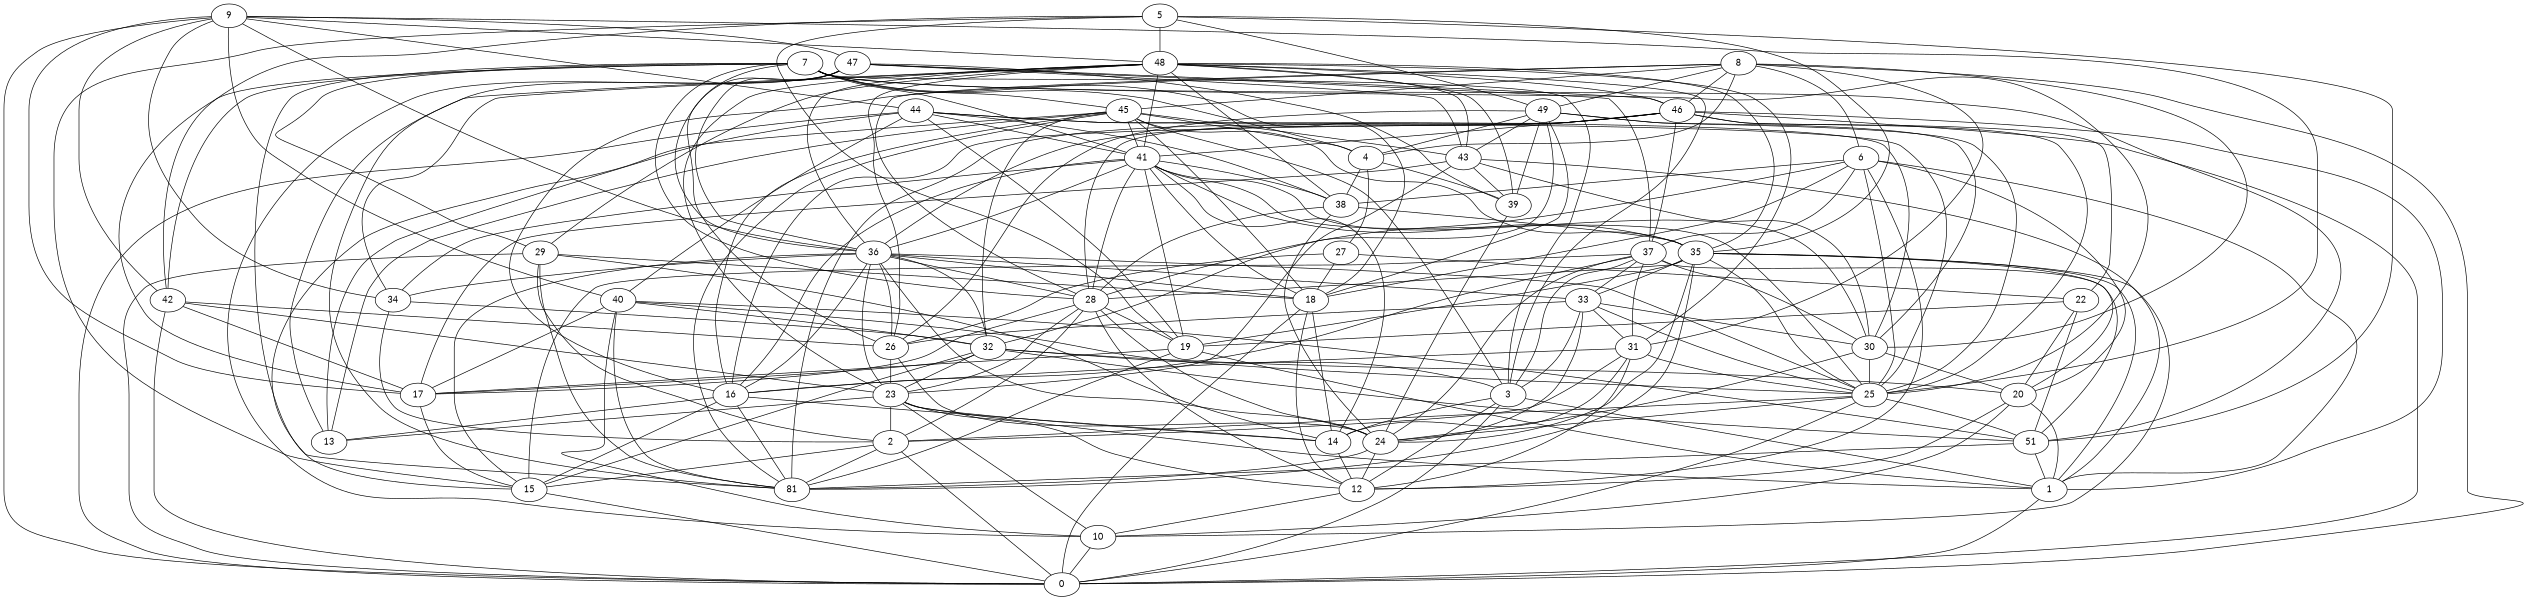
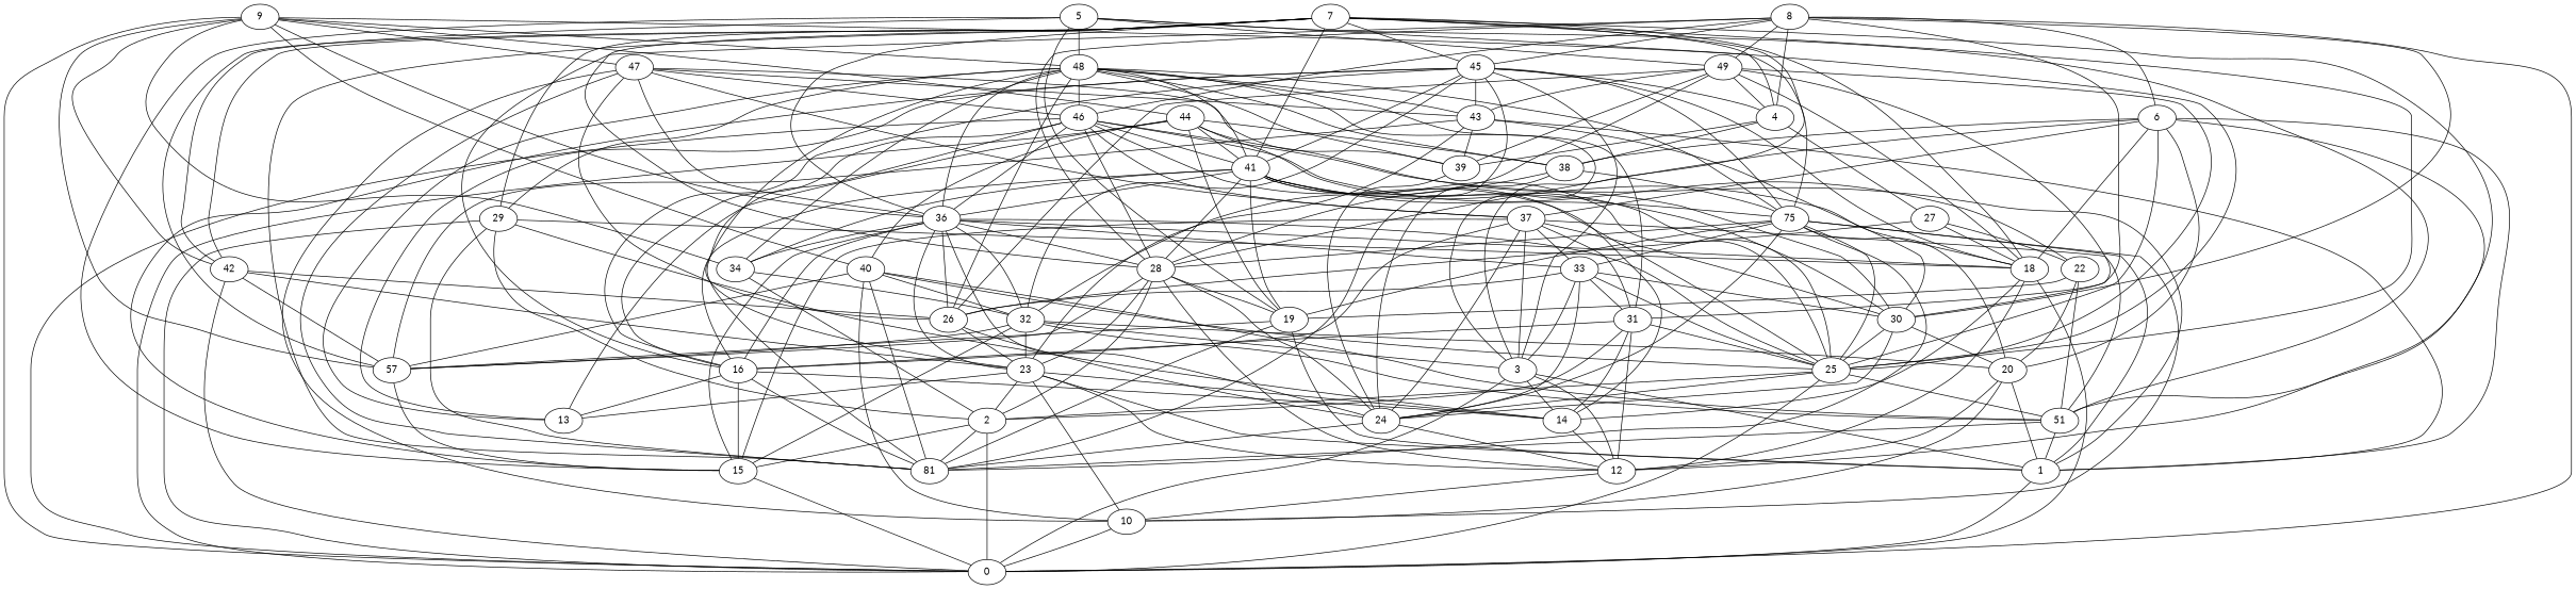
  digraph {
    fontname=Lato
    node [fontname=Lato]
    edge [color=black dir=none fontname=Lato]
    9
    47
    34
    40
    48
-   17
+   17 [label=57]
    0
    42
    36
    25
    44
    26
    43
    39
    n15 [label=81]
    37
    46
    10
    32
    2
    n21 [label=51]
    23
-   35
+   35 [label=75]
    38
    29
    3
    13
    31
    41
    15
    20
    14
    12
    1
    24
    49
    18
    4
    30
    5
    19
    28
    33
    16
    27
    22
    7
    45
    6
    8
    subgraph sub_1 {
      9
      47
      34
      40
      48
      17
      0
      42
      36
      25
      44
      26
      43
      39
      n15
      37
      46
      10
      32
      2
      n21
      23
      35
      38
      29
      3
      13
      31
      41
      15
      20
      14
      12
      1
      24
      49
      18
      4
      30
      5
      19
      28
      33
      16
      27
      22
      7
      45
      6
      8
    }
    9 -> 47
    9 -> 34
    9 -> 40
    9 -> 48
    9 -> 17
    9 -> 0
    9 -> 42
    9 -> 36
    9 -> 25
    9 -> 44
    47 -> 36
    47 -> 26
    47 -> 43
    47 -> 39
    47 -> n15
    47 -> 37
    47 -> 46
    47 -> 10
    34 -> 32
    34 -> 2
    40 -> 17
    40 -> 25
    40 -> n15
    40 -> 10
    40 -> 32
    40 -> n21
    48 -> 34
    48 -> 36
    48 -> 26
    48 -> 43
    48 -> 39
    48 -> 46
    48 -> 23
    48 -> 35
    48 -> 38
    48 -> 29
    48 -> 3
    48 -> 13
    48 -> 31
    48 -> 41
    17 -> 15
    42 -> 17
    42 -> 0
    42 -> 26
    42 -> 23
    36 -> 34
    36 -> 25
    36 -> 26
    36 -> 32
    36 -> 23
    36 -> 15
    36 -> 24
    36 -> 18
    36 -> 28
    36 -> 33
    36 -> 16
    25 -> 0
    25 -> 2
    25 -> n21
    25 -> 24
    44 -> 40
    44 -> 0
    44 -> 25
    44 -> 38
    44 -> 13
    44 -> 41
    44 -> 30
    44 -> 19
    26 -> 23
    26 -> 24
    43 -> 17
    43 -> 39
    43 -> 23
    43 -> 1
    43 -> 30
    39 -> 24
    37 -> n21
    37 -> 3
    37 -> 31
    37 -> 15
    37 -> 24
    37 -> 30
    37 -> 33
    37 -> 16
    46 -> 0
    46 -> 36
    46 -> 25
    46 -> n15
    46 -> 37
    46 -> 41
    46 -> 1
    46 -> 28
    46 -> 16
    46 -> 22
    10 -> 0
    32 -> 17
    32 -> n21
    32 -> 23
    32 -> 3
    32 -> 15
    32 -> 20
    2 -> 0
    2 -> n15
    2 -> 15
    n21 -> n15
    n21 -> 1
    23 -> 10
    23 -> 2
    23 -> 13
    23 -> 14
    23 -> 12
    23 -> 1
    35 -> 25
    35 -> n15
    35 -> 10
    35 -> 20
    35 -> 1
    35 -> 24
    35 -> 19
    35 -> 28
    35 -> 33
    38 -> 35
    38 -> 24
    38 -> 28
    29 -> 0
    29 -> n15
    29 -> 2
    29 -> 14
    29 -> 18
    3 -> 0
    3 -> 14
    3 -> 12
    3 -> 1
    31 -> 25
    31 -> 2
    31 -> 14
    31 -> 12
    31 -> 16
    41 -> 34
    41 -> 36
    41 -> 25
    41 -> 35
-   41 -> 38
    41 -> 14
    41 -> 18
    41 -> 30
    41 -> 19
    41 -> 28
    41 -> 16
    15 -> 0
    20 -> 10
    20 -> 12
    20 -> 1
    14 -> 12
    12 -> 10
    1 -> 0
    24 -> n15
    24 -> 12
    49 -> 25
    49 -> 26
    49 -> 43
    49 -> 39
    49 -> 32
    49 -> 18
    49 -> 4
    49 -> 30
    18 -> 0
    18 -> 14
    18 -> 12
    4 -> 39
    4 -> 38
    4 -> 27
    30 -> 25
    30 -> 20
    30 -> 24
    5 -> 48
    5 -> 42
    5 -> n21
    5 -> 35
    5 -> 15
    5 -> 49
    5 -> 19
    19 -> 17
    19 -> n15
    19 -> 1
    28 -> 17
    28 -> 2
    28 -> 23
    28 -> 12
    28 -> 24
    28 -> 19
    33 -> 25
    33 -> 26
    33 -> 3
    33 -> 31
    33 -> 24
    33 -> 30
    16 -> n15
    16 -> 13
    16 -> 15
    16 -> 14
    27 -> 26
    27 -> 18
    27 -> 22
    22 -> n21
    22 -> 20
    22 -> 19
    7 -> 17
    7 -> 42
    7 -> 36
    7 -> 25
    7 -> n15
    7 -> n21
    7 -> 29
    7 -> 3
    7 -> 41
    7 -> 18
    7 -> 4
    7 -> 28
    7 -> 45
    45 -> 43
    45 -> n15
    45 -> 32
    45 -> 35
    45 -> 3
    45 -> 13
    45 -> 41
    45 -> 15
    45 -> 18
    45 -> 4
    45 -> 16
    6 -> 25
    6 -> 37
    6 -> 38
    6 -> 20
    6 -> 12
    6 -> 1
    6 -> 18
    6 -> 28
    8 -> 0
    8 -> 46
    8 -> 31
    8 -> 49
    8 -> 4
    8 -> 30
    8 -> 28
    8 -> 16
    8 -> 45
    8 -> 6
  }
